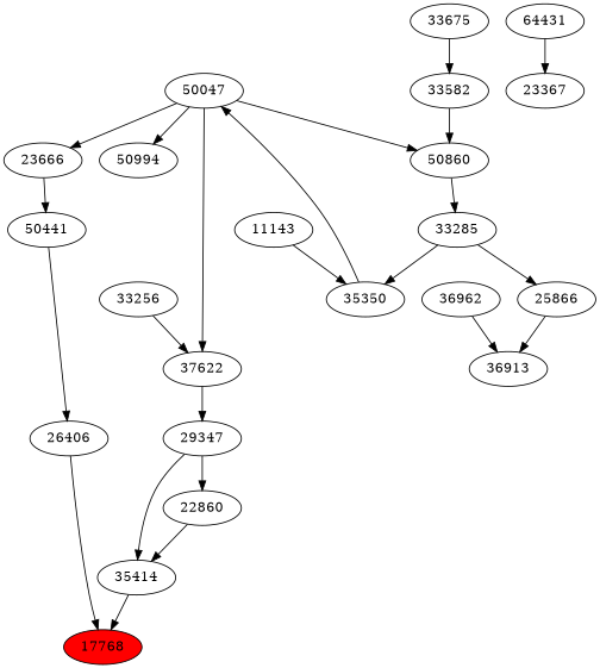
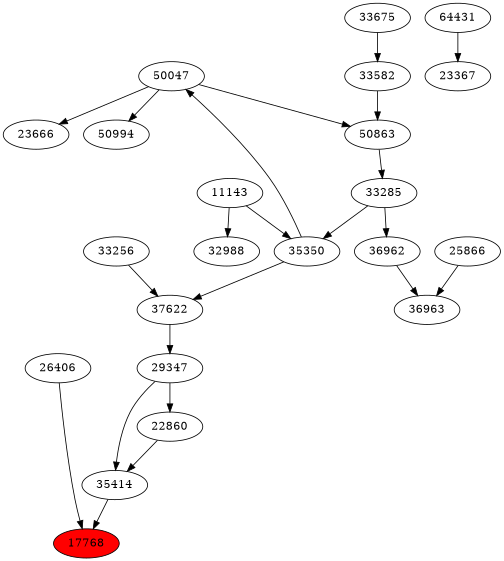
  strict digraph {
    n1 [fillcolor=red label=17768 style=filled]
    n2 [label=35414]
    n3 [label=26406]
    n4 [label=22860]
    n5 [label=50994]
-   n6 [label=50441]
    n7 [label=29347]
    n8 [label=50047]
    n9 [label=23666]
-   n10 [label=50860]
+   n10 [label=50863]
    n11 [label=37622]
    n12 [label=35350]
    n13 [label=33285]
    n14 [label=36962]
-   n15 [label=36913]
+   n15 [label=36963]
    n16 [label=33256]
    n17 [label=11143]
+   n18 [label=32988]
    n19 [label=33582]
    n20 [label=25866]
    n21 [label=33675]
    n22 [label=23367]
    n23 [label=64431]
    n2 -> n1
    n3 -> n1
    n4 -> n2
-   n6 -> n3
    n7 -> n2
    n7 -> n4
    n8 -> n5
    n8 -> n9
    n8 -> n10
-   n9 -> n6
    n10 -> n13
    n11 -> n7
    n12 -> n8
-   n8 -> n11
+   n12 -> n11
    n13 -> n12
-   n13 -> n20
+   n13 -> n14
    n14 -> n15
    n16 -> n11
    n17 -> n12
+   n17 -> n18
    n19 -> n10
    n20 -> n15
    n21 -> n19
    n23 -> n22
  }
